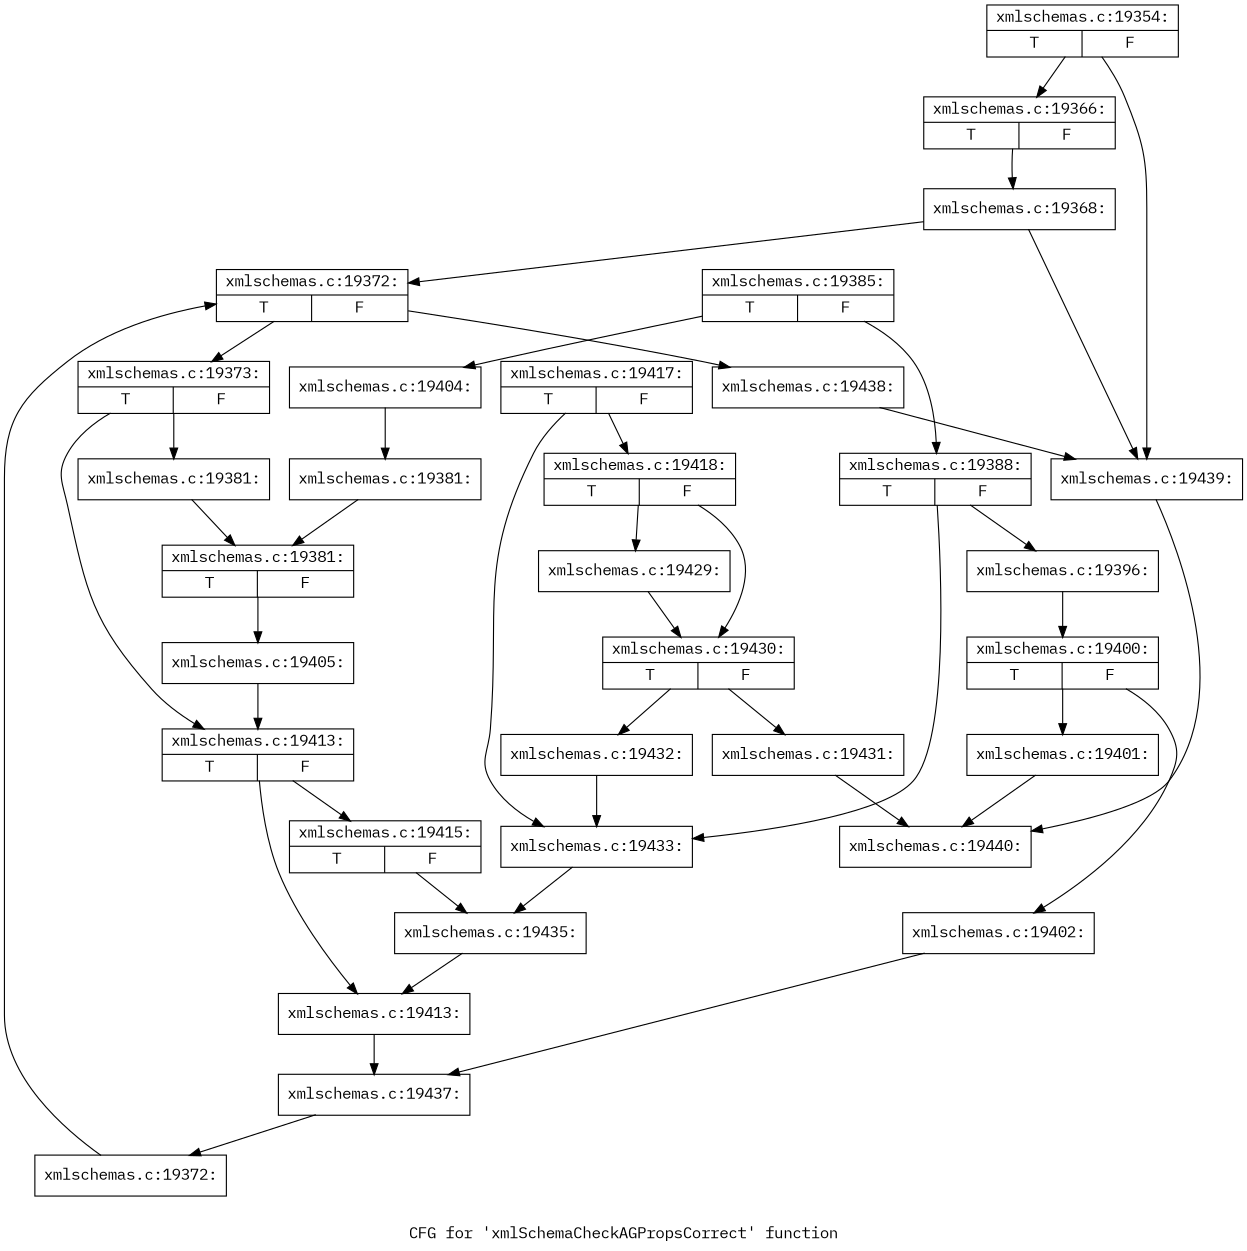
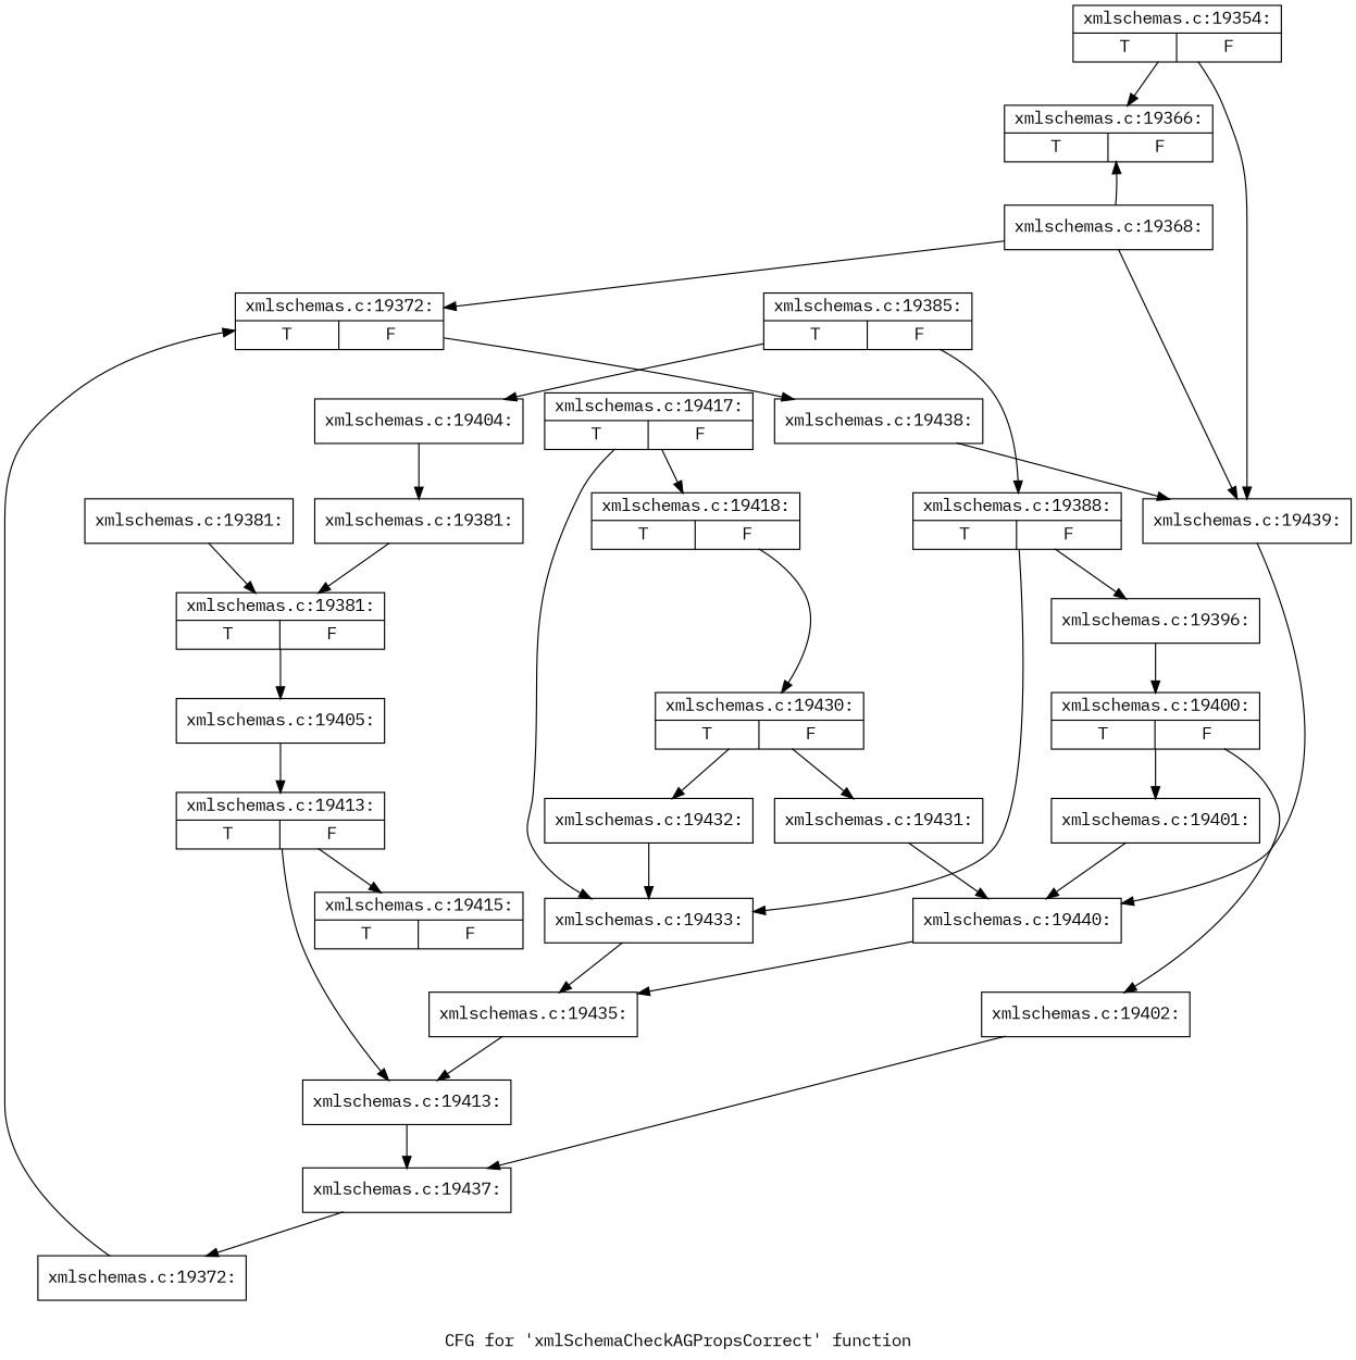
  digraph {
    fontname="IBM Plex Mono"
    label="CFG for 'xmlSchemaCheckAGPropsCorrect' function"
    node [fontname="IBM Plex Mono" shape=record]
    edge [fontname="IBM Plex Mono"]
    n1 [label="{xmlschemas.c:19354:|{<s0>T|<s1>F}}"]
    n2 [label="{xmlschemas.c:19366:|{<s0>T|<s1>F}}"]
    n3 [label="{xmlschemas.c:19439:}"]
    n4 [label="{xmlschemas.c:19368:}"]
    n5 [label="{xmlschemas.c:19440:}"]
    n6 [label="{xmlschemas.c:19372:|{<s0>T|<s1>F}}"]
-   n7 [label="{xmlschemas.c:19373:|{<s0>T|<s1>F}}"]
    n8 [label="{xmlschemas.c:19438:}"]
    n9 [label="{xmlschemas.c:19381:}"]
    n10 [label="{xmlschemas.c:19413:|{<s0>T|<s1>F}}"]
    n11 [label="{xmlschemas.c:19381:|{<s0>T|<s1>F}}"]
    n12 [label="{xmlschemas.c:19415:|{<s0>T|<s1>F}}"]
    n13 [label="{xmlschemas.c:19413:}"]
    n14 [label="{xmlschemas.c:19405:}"]
    n15 [label="{xmlschemas.c:19435:}"]
    n16 [label="{xmlschemas.c:19437:}"]
    n17 [label="{xmlschemas.c:19385:|{<s0>T|<s1>F}}"]
    n18 [label="{xmlschemas.c:19404:}"]
    n19 [label="{xmlschemas.c:19388:|{<s0>T|<s1>F}}"]
    n20 [label="{xmlschemas.c:19381:}"]
    n21 [label="{xmlschemas.c:19396:}"]
    n22 [label="{xmlschemas.c:19433:}"]
    n23 [label="{xmlschemas.c:19400:|{<s0>T|<s1>F}}"]
    n24 [label="{xmlschemas.c:19401:}"]
    n25 [label="{xmlschemas.c:19402:}"]
    n26 [label="{xmlschemas.c:19372:}"]
    n27 [label="{xmlschemas.c:19417:|{<s0>T|<s1>F}}"]
    n28 [label="{xmlschemas.c:19418:|{<s0>T|<s1>F}}"]
-   n29 [label="{xmlschemas.c:19429:}"]
    n30 [label="{xmlschemas.c:19430:|{<s0>T|<s1>F}}"]
    n31 [label="{xmlschemas.c:19431:}"]
    n32 [label="{xmlschemas.c:19432:}"]
    n1 -> n2
    n1 -> n3
-   n2 -> n4
+   n4 -> n2
    n3 -> n5
    n4 -> n3
    n4 -> n6
-   n6 -> n7
    n6 -> n8
-   n7 -> n9
-   n7 -> n10
    n8 -> n3
    n9 -> n11
    n10 -> n12
    n10 -> n13
    n11 -> n14
-   n12 -> n15
+   n5 -> n15
    n13 -> n16
    n14 -> n10
    n15 -> n13
    n16 -> n26
    n17 -> n18
    n17 -> n19
    n18 -> n20
    n19 -> n21
    n19 -> n22
    n20 -> n11
    n21 -> n23
    n22 -> n15
    n23 -> n24
    n23 -> n25
    n24 -> n5
    n25 -> n16
    n26 -> n6
    n27 -> n22
    n27 -> n28
-   n28 -> n29
    n28 -> n30
-   n29 -> n30
    n30 -> n31
    n30 -> n32
    n31 -> n5
    n32 -> n22
  }
